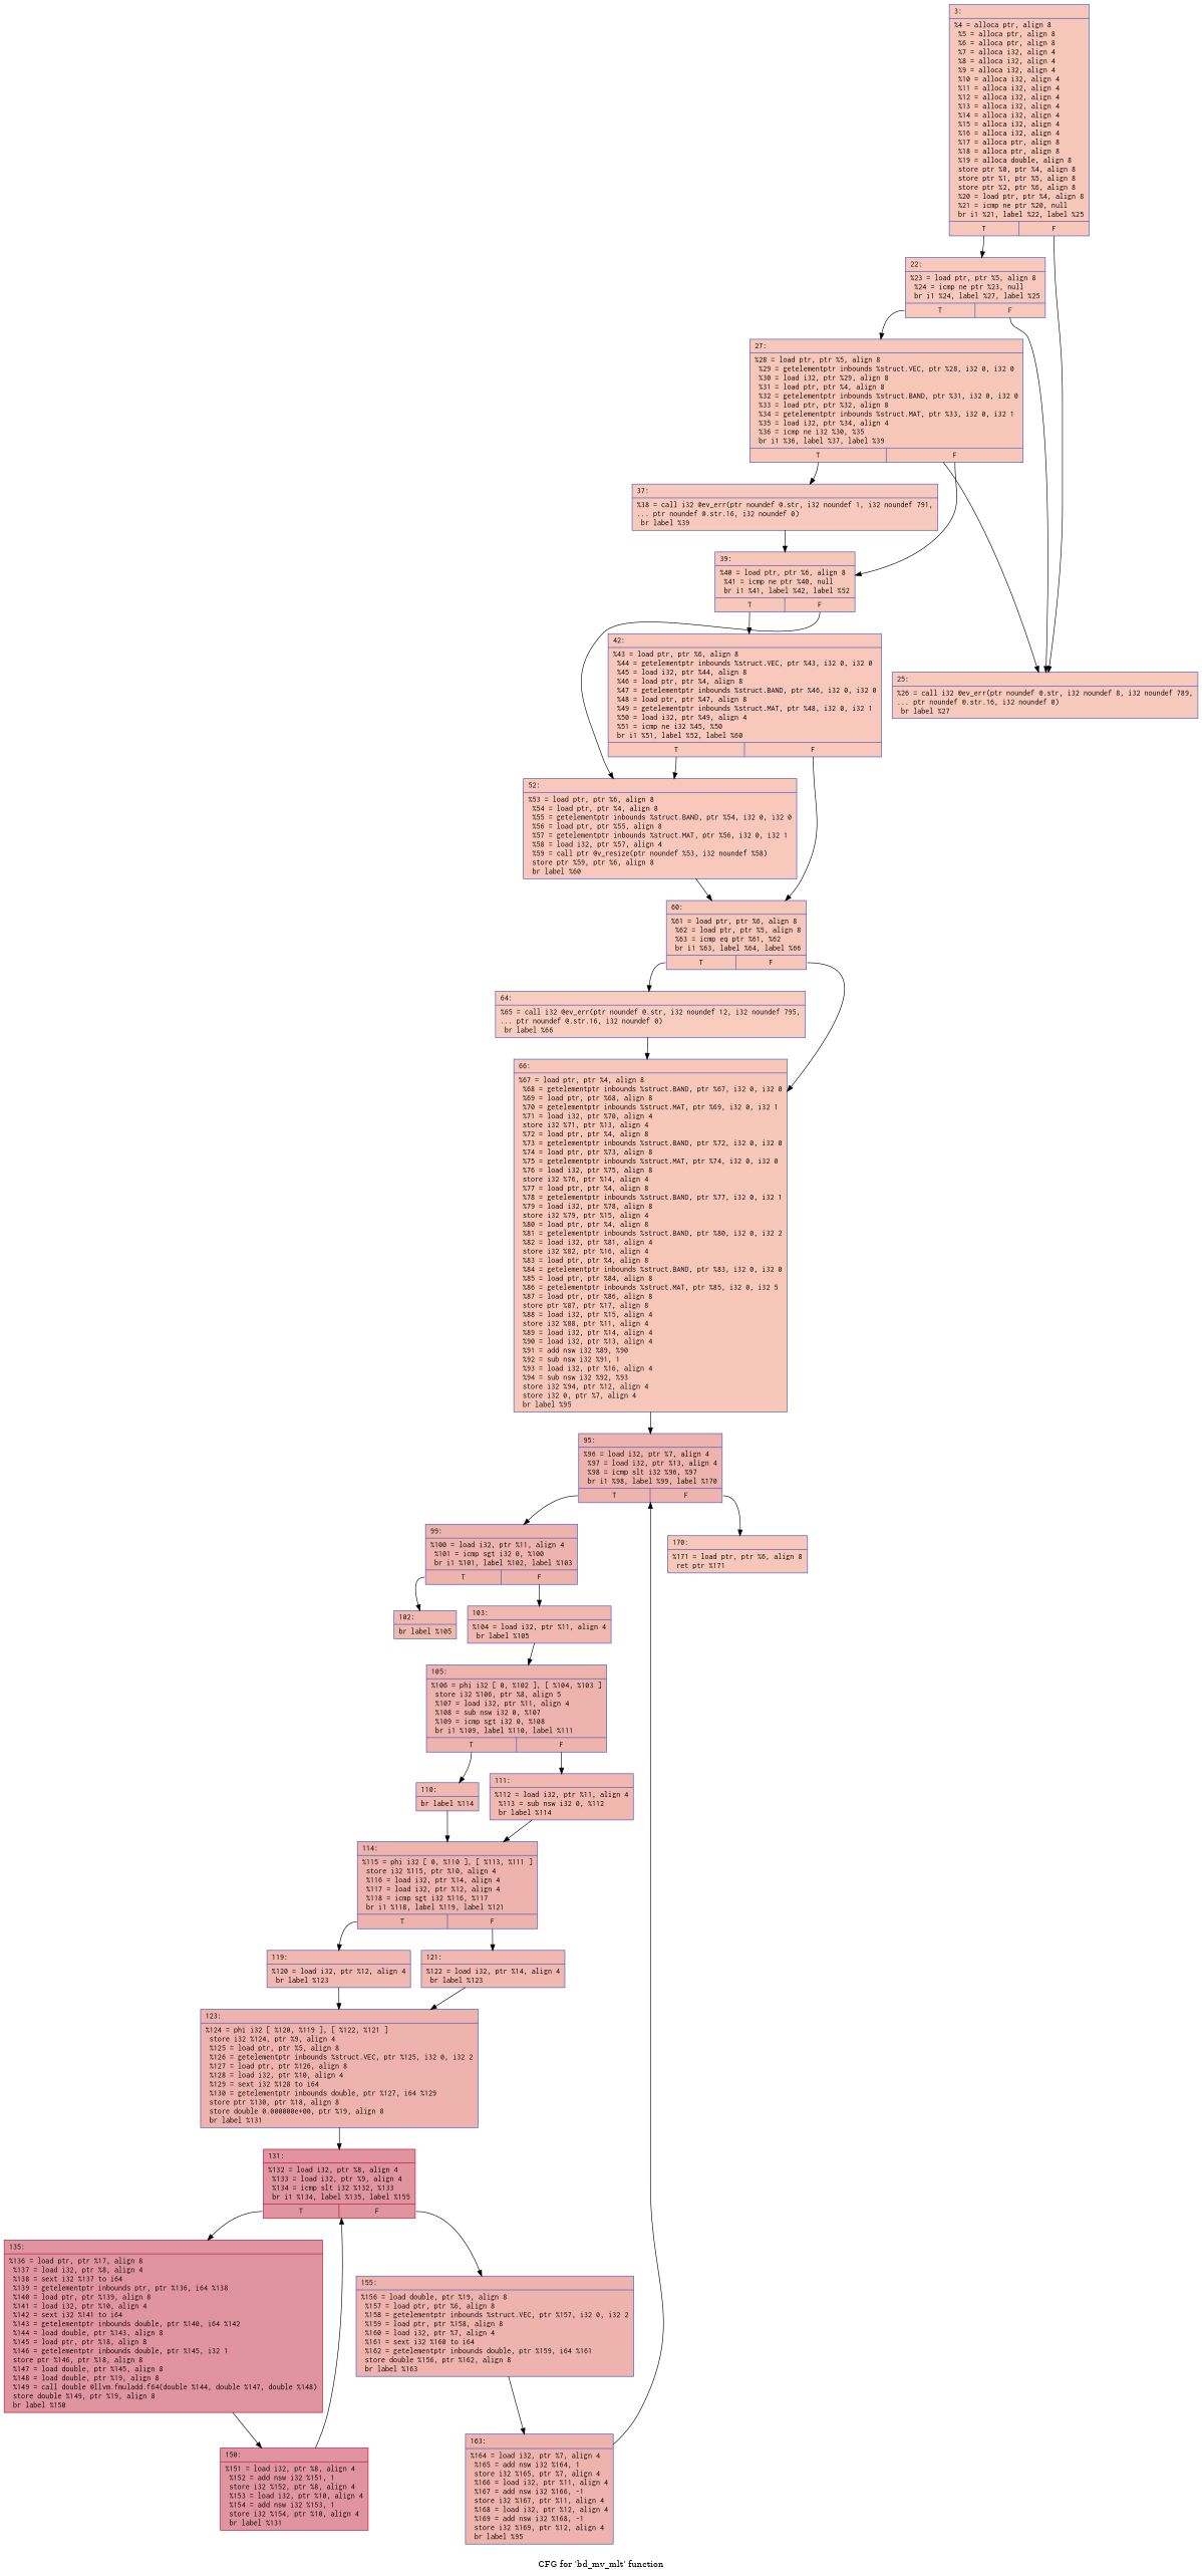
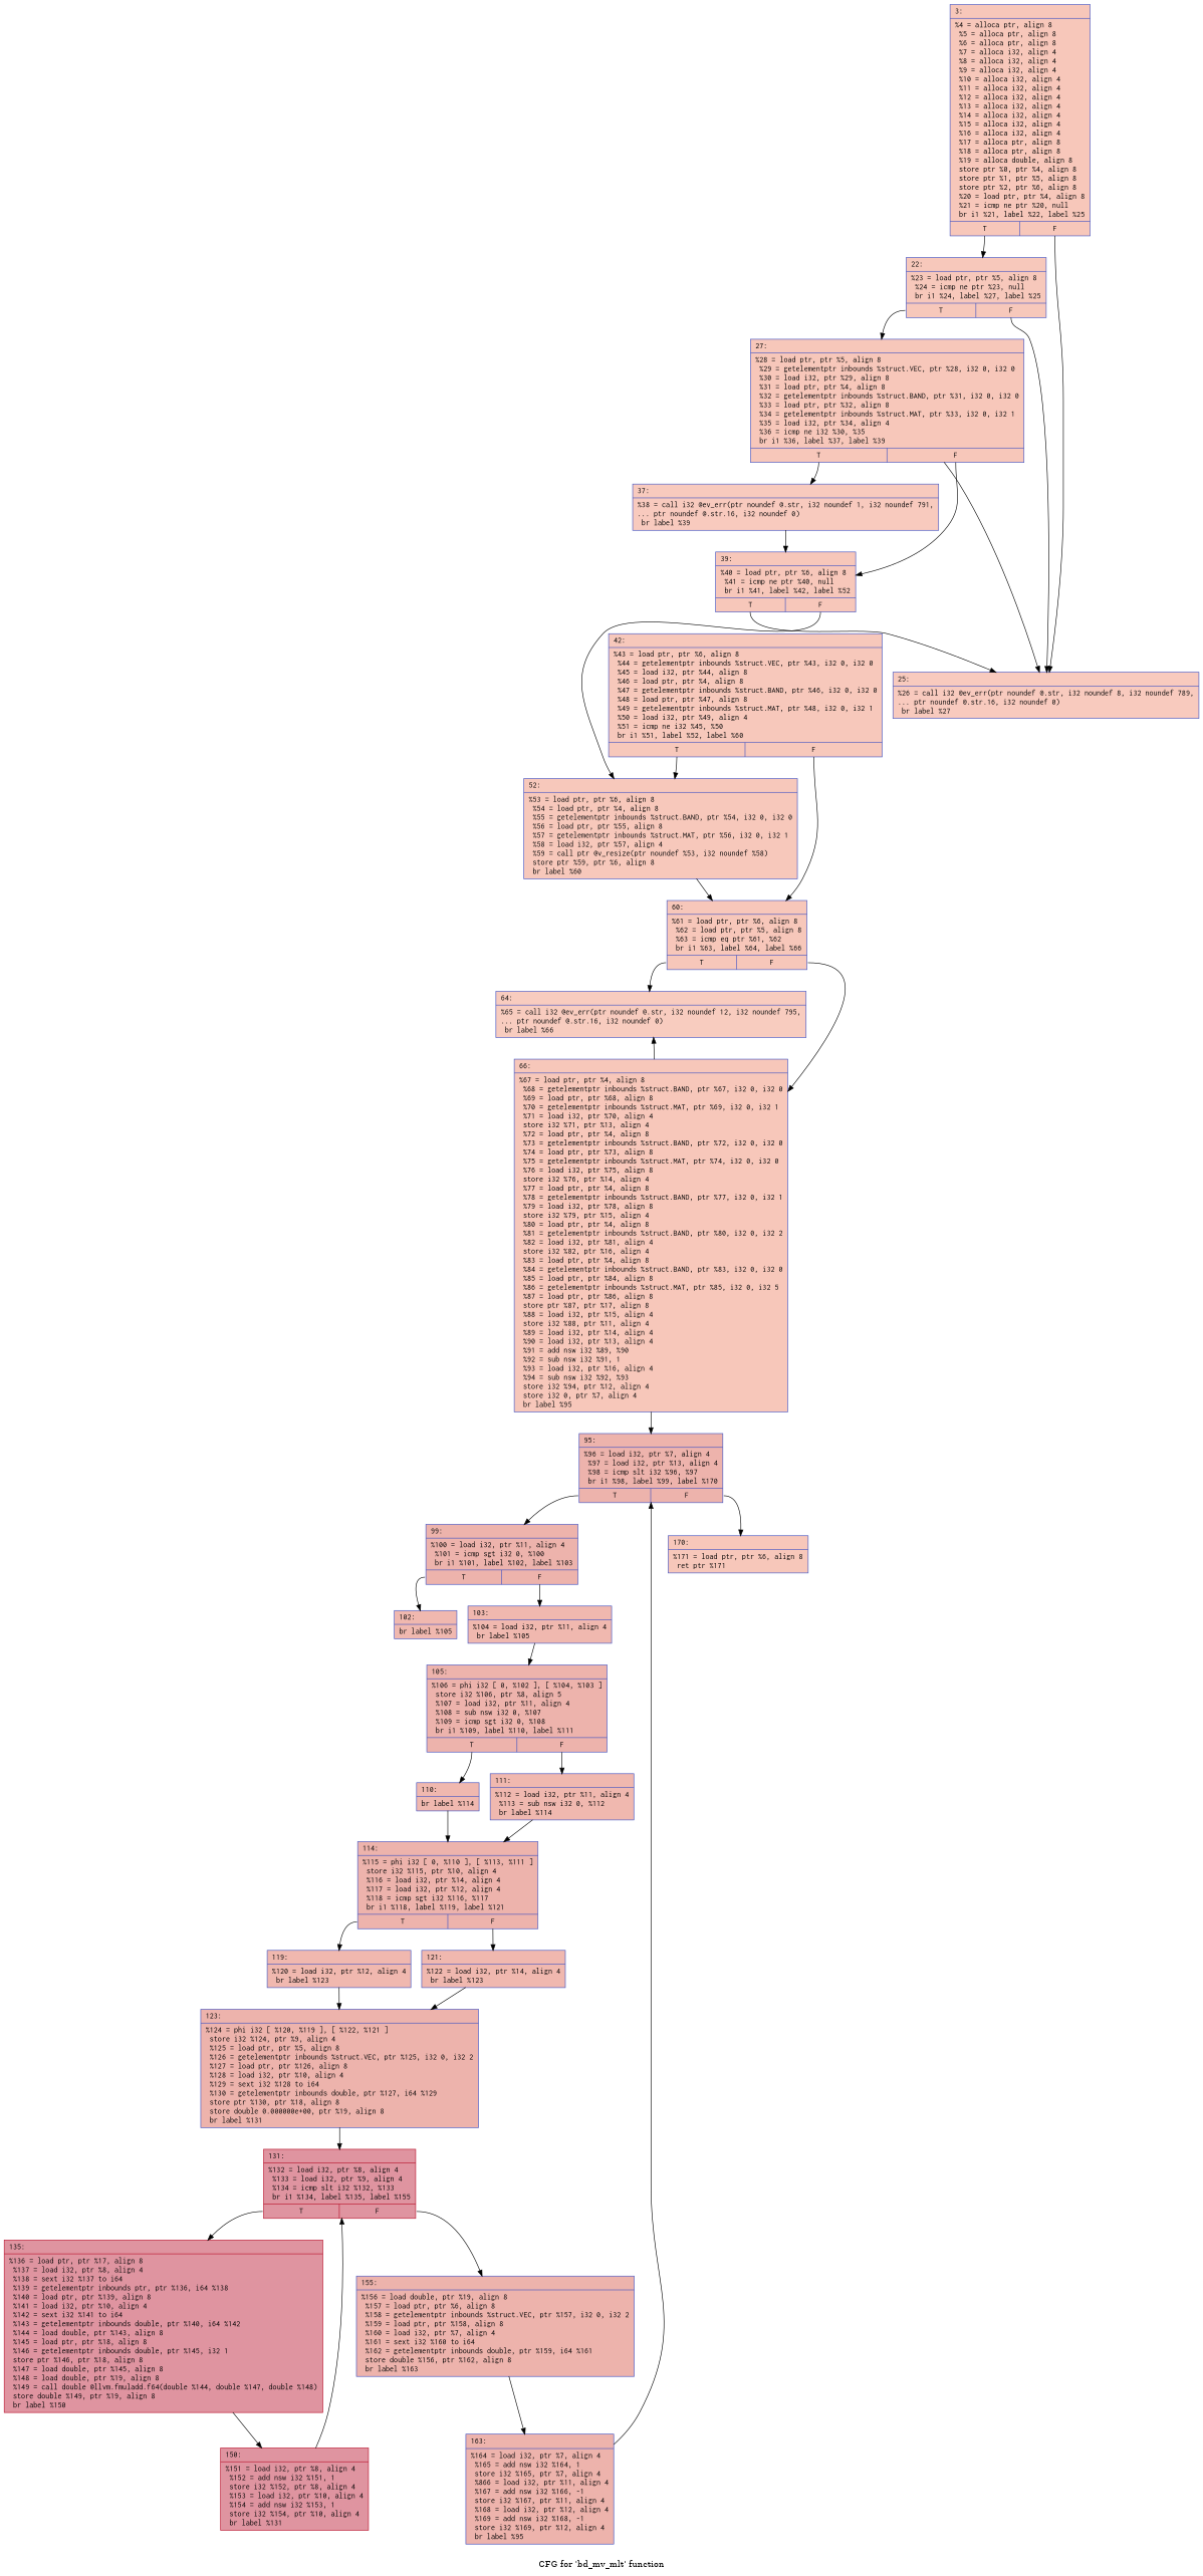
  digraph {
    label="CFG for 'bd_mv_mlt' function"
    node [color="#3d50c3ff" fillcolor="#d6524470" fontname=Courier shape=record style=filled]
    n1 [fillcolor="#ec7f6370" label="{3:\l|  %4 = alloca ptr, align 8\l  %5 = alloca ptr, align 8\l  %6 = alloca ptr, align 8\l  %7 = alloca i32, align 4\l  %8 = alloca i32, align 4\l  %9 = alloca i32, align 4\l  %10 = alloca i32, align 4\l  %11 = alloca i32, align 4\l  %12 = alloca i32, align 4\l  %13 = alloca i32, align 4\l  %14 = alloca i32, align 4\l  %15 = alloca i32, align 4\l  %16 = alloca i32, align 4\l  %17 = alloca ptr, align 8\l  %18 = alloca ptr, align 8\l  %19 = alloca double, align 8\l  store ptr %0, ptr %4, align 8\l  store ptr %1, ptr %5, align 8\l  store ptr %2, ptr %6, align 8\l  %20 = load ptr, ptr %4, align 8\l  %21 = icmp ne ptr %20, null\l  br i1 %21, label %22, label %25\l|{<s0>T|<s1>F}}"]
    n2 [fillcolor="#ed836670" label="{22:\l|  %23 = load ptr, ptr %5, align 8\l  %24 = icmp ne ptr %23, null\l  br i1 %24, label %27, label %25\l|{<s0>T|<s1>F}}"]
    n3 [fillcolor="#ef886b70" label="{25:\l|  %26 = call i32 @ev_err(ptr noundef @.str, i32 noundef 8, i32 noundef 789,\l... ptr noundef @.str.16, i32 noundef 0)\l  br label %27\l}"]
    n4 [fillcolor="#ec7f6370" label="{27:\l|  %28 = load ptr, ptr %5, align 8\l  %29 = getelementptr inbounds %struct.VEC, ptr %28, i32 0, i32 0\l  %30 = load i32, ptr %29, align 8\l  %31 = load ptr, ptr %4, align 8\l  %32 = getelementptr inbounds %struct.BAND, ptr %31, i32 0, i32 0\l  %33 = load ptr, ptr %32, align 8\l  %34 = getelementptr inbounds %struct.MAT, ptr %33, i32 0, i32 1\l  %35 = load i32, ptr %34, align 4\l  %36 = icmp ne i32 %30, %35\l  br i1 %36, label %37, label %39\l|{<s0>T|<s1>F}}"]
    n5 [fillcolor="#ef886b70" label="{37:\l|  %38 = call i32 @ev_err(ptr noundef @.str, i32 noundef 1, i32 noundef 791,\l... ptr noundef @.str.16, i32 noundef 0)\l  br label %39\l}"]
    n6 [fillcolor="#ec7f6370" label="{39:\l|  %40 = load ptr, ptr %6, align 8\l  %41 = icmp ne ptr %40, null\l  br i1 %41, label %42, label %52\l|{<s0>T|<s1>F}}"]
    n7 [fillcolor="#ed836670" label="{42:\l|  %43 = load ptr, ptr %6, align 8\l  %44 = getelementptr inbounds %struct.VEC, ptr %43, i32 0, i32 0\l  %45 = load i32, ptr %44, align 8\l  %46 = load ptr, ptr %4, align 8\l  %47 = getelementptr inbounds %struct.BAND, ptr %46, i32 0, i32 0\l  %48 = load ptr, ptr %47, align 8\l  %49 = getelementptr inbounds %struct.MAT, ptr %48, i32 0, i32 1\l  %50 = load i32, ptr %49, align 4\l  %51 = icmp ne i32 %45, %50\l  br i1 %51, label %52, label %60\l|{<s0>T|<s1>F}}"]
    n8 [fillcolor="#ed836670" label="{52:\l|  %53 = load ptr, ptr %6, align 8\l  %54 = load ptr, ptr %4, align 8\l  %55 = getelementptr inbounds %struct.BAND, ptr %54, i32 0, i32 0\l  %56 = load ptr, ptr %55, align 8\l  %57 = getelementptr inbounds %struct.MAT, ptr %56, i32 0, i32 1\l  %58 = load i32, ptr %57, align 4\l  %59 = call ptr @v_resize(ptr noundef %53, i32 noundef %58)\l  store ptr %59, ptr %6, align 8\l  br label %60\l}"]
    n9 [fillcolor="#ec7f6370" label="{60:\l|  %61 = load ptr, ptr %6, align 8\l  %62 = load ptr, ptr %5, align 8\l  %63 = icmp eq ptr %61, %62\l  br i1 %63, label %64, label %66\l|{<s0>T|<s1>F}}"]
    n10 [fillcolor="#f08b6e70" label="{64:\l|  %65 = call i32 @ev_err(ptr noundef @.str, i32 noundef 12, i32 noundef 795,\l... ptr noundef @.str.16, i32 noundef 0)\l  br label %66\l}"]
    n11 [fillcolor="#ec7f6370" label="{66:\l|  %67 = load ptr, ptr %4, align 8\l  %68 = getelementptr inbounds %struct.BAND, ptr %67, i32 0, i32 0\l  %69 = load ptr, ptr %68, align 8\l  %70 = getelementptr inbounds %struct.MAT, ptr %69, i32 0, i32 1\l  %71 = load i32, ptr %70, align 4\l  store i32 %71, ptr %13, align 4\l  %72 = load ptr, ptr %4, align 8\l  %73 = getelementptr inbounds %struct.BAND, ptr %72, i32 0, i32 0\l  %74 = load ptr, ptr %73, align 8\l  %75 = getelementptr inbounds %struct.MAT, ptr %74, i32 0, i32 0\l  %76 = load i32, ptr %75, align 8\l  store i32 %76, ptr %14, align 4\l  %77 = load ptr, ptr %4, align 8\l  %78 = getelementptr inbounds %struct.BAND, ptr %77, i32 0, i32 1\l  %79 = load i32, ptr %78, align 8\l  store i32 %79, ptr %15, align 4\l  %80 = load ptr, ptr %4, align 8\l  %81 = getelementptr inbounds %struct.BAND, ptr %80, i32 0, i32 2\l  %82 = load i32, ptr %81, align 4\l  store i32 %82, ptr %16, align 4\l  %83 = load ptr, ptr %4, align 8\l  %84 = getelementptr inbounds %struct.BAND, ptr %83, i32 0, i32 0\l  %85 = load ptr, ptr %84, align 8\l  %86 = getelementptr inbounds %struct.MAT, ptr %85, i32 0, i32 5\l  %87 = load ptr, ptr %86, align 8\l  store ptr %87, ptr %17, align 8\l  %88 = load i32, ptr %15, align 4\l  store i32 %88, ptr %11, align 4\l  %89 = load i32, ptr %14, align 4\l  %90 = load i32, ptr %13, align 4\l  %91 = add nsw i32 %89, %90\l  %92 = sub nsw i32 %91, 1\l  %93 = load i32, ptr %16, align 4\l  %94 = sub nsw i32 %92, %93\l  store i32 %94, ptr %12, align 4\l  store i32 0, ptr %7, align 4\l  br label %95\l}"]
    n12 [label="{95:\l|  %96 = load i32, ptr %7, align 4\l  %97 = load i32, ptr %13, align 4\l  %98 = icmp slt i32 %96, %97\l  br i1 %98, label %99, label %170\l|{<s0>T|<s1>F}}"]
    n13 [label="{99:\l|  %100 = load i32, ptr %11, align 4\l  %101 = icmp sgt i32 0, %100\l  br i1 %101, label %102, label %103\l|{<s0>T|<s1>F}}"]
    n14 [fillcolor="#ec7f6370" label="{170:\l|  %171 = load ptr, ptr %6, align 8\l  ret ptr %171\l}"]
    n15 [fillcolor="#dc5d4a70" label="{102:\l|  br label %105\l}"]
    n16 [fillcolor="#dc5d4a70" label="{103:\l|  %104 = load i32, ptr %11, align 4\l  br label %105\l}"]
    n17 [label="{105:\l|  %106 = phi i32 [ 0, %102 ], [ %104, %103 ]\l  store i32 %106, ptr %8, align 5\l  %107 = load i32, ptr %11, align 4\l  %108 = sub nsw i32 0, %107\l  %109 = icmp sgt i32 0, %108\l  br i1 %109, label %110, label %111\l|{<s0>T|<s1>F}}"]
    n18 [fillcolor="#dc5d4a70" label="{110:\l|  br label %114\l}"]
    n19 [fillcolor="#dc5d4a70" label="{111:\l|  %112 = load i32, ptr %11, align 4\l  %113 = sub nsw i32 0, %112\l  br label %114\l}"]
    n20 [label="{114:\l|  %115 = phi i32 [ 0, %110 ], [ %113, %111 ]\l  store i32 %115, ptr %10, align 4\l  %116 = load i32, ptr %14, align 4\l  %117 = load i32, ptr %12, align 4\l  %118 = icmp sgt i32 %116, %117\l  br i1 %118, label %119, label %121\l|{<s0>T|<s1>F}}"]
    n21 [fillcolor="#dc5d4a70" label="{119:\l|  %120 = load i32, ptr %12, align 4\l  br label %123\l}"]
    n22 [fillcolor="#dc5d4a70" label="{121:\l|  %122 = load i32, ptr %14, align 4\l  br label %123\l}"]
    n23 [label="{123:\l|  %124 = phi i32 [ %120, %119 ], [ %122, %121 ]\l  store i32 %124, ptr %9, align 4\l  %125 = load ptr, ptr %5, align 8\l  %126 = getelementptr inbounds %struct.VEC, ptr %125, i32 0, i32 2\l  %127 = load ptr, ptr %126, align 8\l  %128 = load i32, ptr %10, align 4\l  %129 = sext i32 %128 to i64\l  %130 = getelementptr inbounds double, ptr %127, i64 %129\l  store ptr %130, ptr %18, align 8\l  store double 0.000000e+00, ptr %19, align 8\l  br label %131\l}"]
    n24 [color="#b70d28ff" fillcolor="#b70d2870" label="{131:\l|  %132 = load i32, ptr %8, align 4\l  %133 = load i32, ptr %9, align 4\l  %134 = icmp slt i32 %132, %133\l  br i1 %134, label %135, label %155\l|{<s0>T|<s1>F}}"]
    n25 [color="#b70d28ff" fillcolor="#b70d2870" label="{135:\l|  %136 = load ptr, ptr %17, align 8\l  %137 = load i32, ptr %8, align 4\l  %138 = sext i32 %137 to i64\l  %139 = getelementptr inbounds ptr, ptr %136, i64 %138\l  %140 = load ptr, ptr %139, align 8\l  %141 = load i32, ptr %10, align 4\l  %142 = sext i32 %141 to i64\l  %143 = getelementptr inbounds double, ptr %140, i64 %142\l  %144 = load double, ptr %143, align 8\l  %145 = load ptr, ptr %18, align 8\l  %146 = getelementptr inbounds double, ptr %145, i32 1\l  store ptr %146, ptr %18, align 8\l  %147 = load double, ptr %145, align 8\l  %148 = load double, ptr %19, align 8\l  %149 = call double @llvm.fmuladd.f64(double %144, double %147, double %148)\l  store double %149, ptr %19, align 8\l  br label %150\l}"]
    n26 [label="{155:\l|  %156 = load double, ptr %19, align 8\l  %157 = load ptr, ptr %6, align 8\l  %158 = getelementptr inbounds %struct.VEC, ptr %157, i32 0, i32 2\l  %159 = load ptr, ptr %158, align 8\l  %160 = load i32, ptr %7, align 4\l  %161 = sext i32 %160 to i64\l  %162 = getelementptr inbounds double, ptr %159, i64 %161\l  store double %156, ptr %162, align 8\l  br label %163\l}"]
    n27 [color="#b70d28ff" fillcolor="#b70d2870" label="{150:\l|  %151 = load i32, ptr %8, align 4\l  %152 = add nsw i32 %151, 1\l  store i32 %152, ptr %8, align 4\l  %153 = load i32, ptr %10, align 4\l  %154 = add nsw i32 %153, 1\l  store i32 %154, ptr %10, align 4\l  br label %131\l}"]
-   n28 [label="{163:\l|  %164 = load i32, ptr %7, align 4\l  %165 = add nsw i32 %164, 1\l  store i32 %165, ptr %7, align 4\l  %166 = load i32, ptr %11, align 4\l  %167 = add nsw i32 %166, -1\l  store i32 %167, ptr %11, align 4\l  %168 = load i32, ptr %12, align 4\l  %169 = add nsw i32 %168, -1\l  store i32 %169, ptr %12, align 4\l  br label %95\l}"]
+   n28 [label="{163:\l|  %164 = load i32, ptr %7, align 4\l  %165 = add nsw i32 %164, 1\l  store i32 %165, ptr %7, align 4\l  %866 = load i32, ptr %11, align 4\l  %167 = add nsw i32 %166, -1\l  store i32 %167, ptr %11, align 4\l  %168 = load i32, ptr %12, align 4\l  %169 = add nsw i32 %168, -1\l  store i32 %169, ptr %12, align 4\l  br label %95\l}"]
    n1 -> n2 [tailport=s0]
    n1 -> n3 [tailport=s1]
    n2 -> n3 [tailport=s1]
    n2 -> n4 [tailport=s0]
    n4 -> n3
    n4 -> n5 [tailport=s0]
    n4 -> n6 [tailport=s1]
    n5 -> n6
-   n6 -> n7 [tailport=s0]
+   n6 -> n3 [tailport=s0]
    n6 -> n8 [tailport=s1]
    n7 -> n8 [tailport=s0]
    n7 -> n9 [tailport=s1]
    n8 -> n9
    n9 -> n10 [tailport=s0]
    n9 -> n11 [tailport=s1]
-   n10 -> n11
+   n11 -> n10
    n11 -> n12
    n12 -> n13 [tailport=s0]
    n12 -> n14 [tailport=s1]
    n13 -> n15 [tailport=s0]
    n13 -> n16 [tailport=s1]
    n16 -> n17
    n17 -> n18 [tailport=s0]
    n17 -> n19 [tailport=s1]
    n18 -> n20
    n19 -> n20
    n20 -> n21 [tailport=s0]
    n20 -> n22 [tailport=s1]
    n21 -> n23
    n22 -> n23
    n23 -> n24
    n24 -> n25 [tailport=s0]
    n24 -> n26 [tailport=s1]
    n25 -> n27
    n26 -> n28
    n27 -> n24
    n28 -> n12
  }
